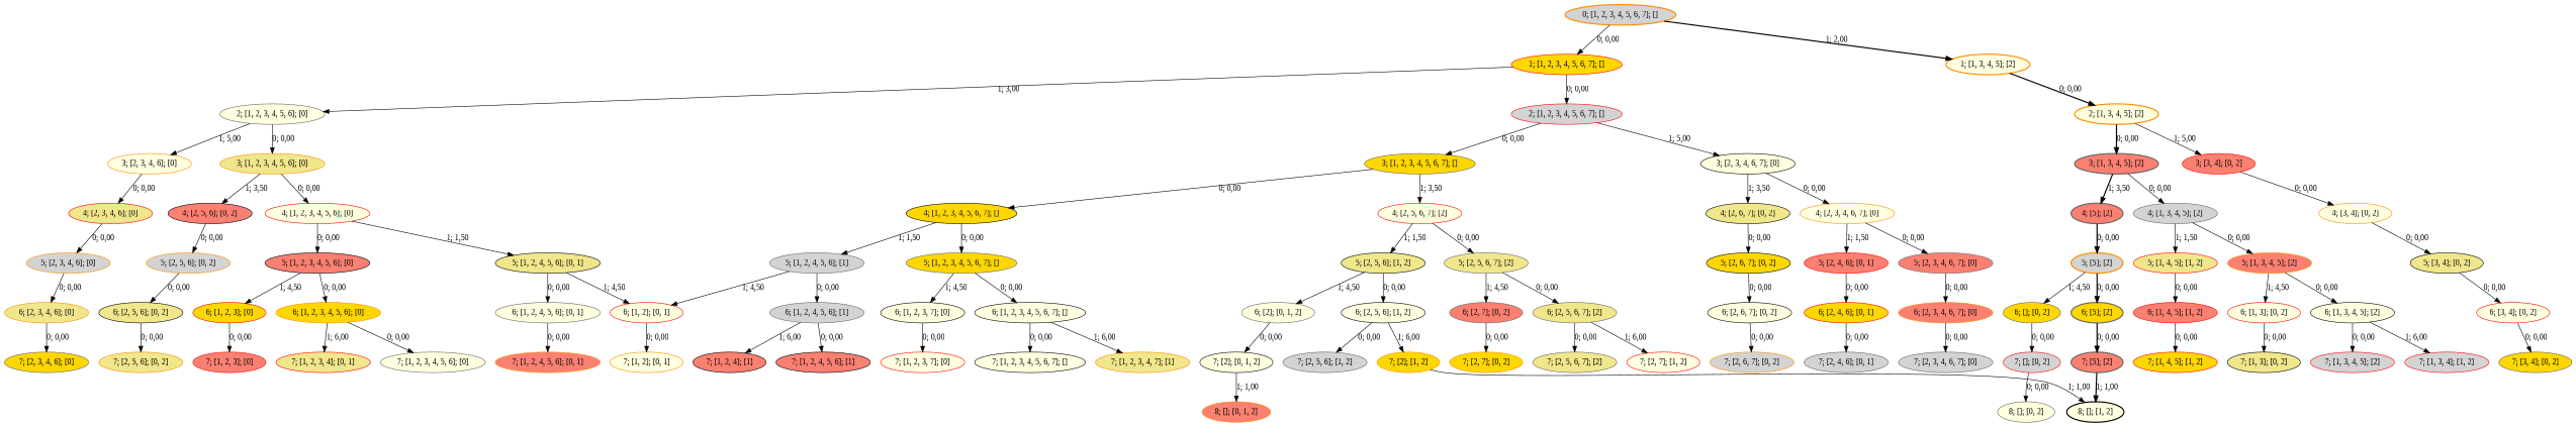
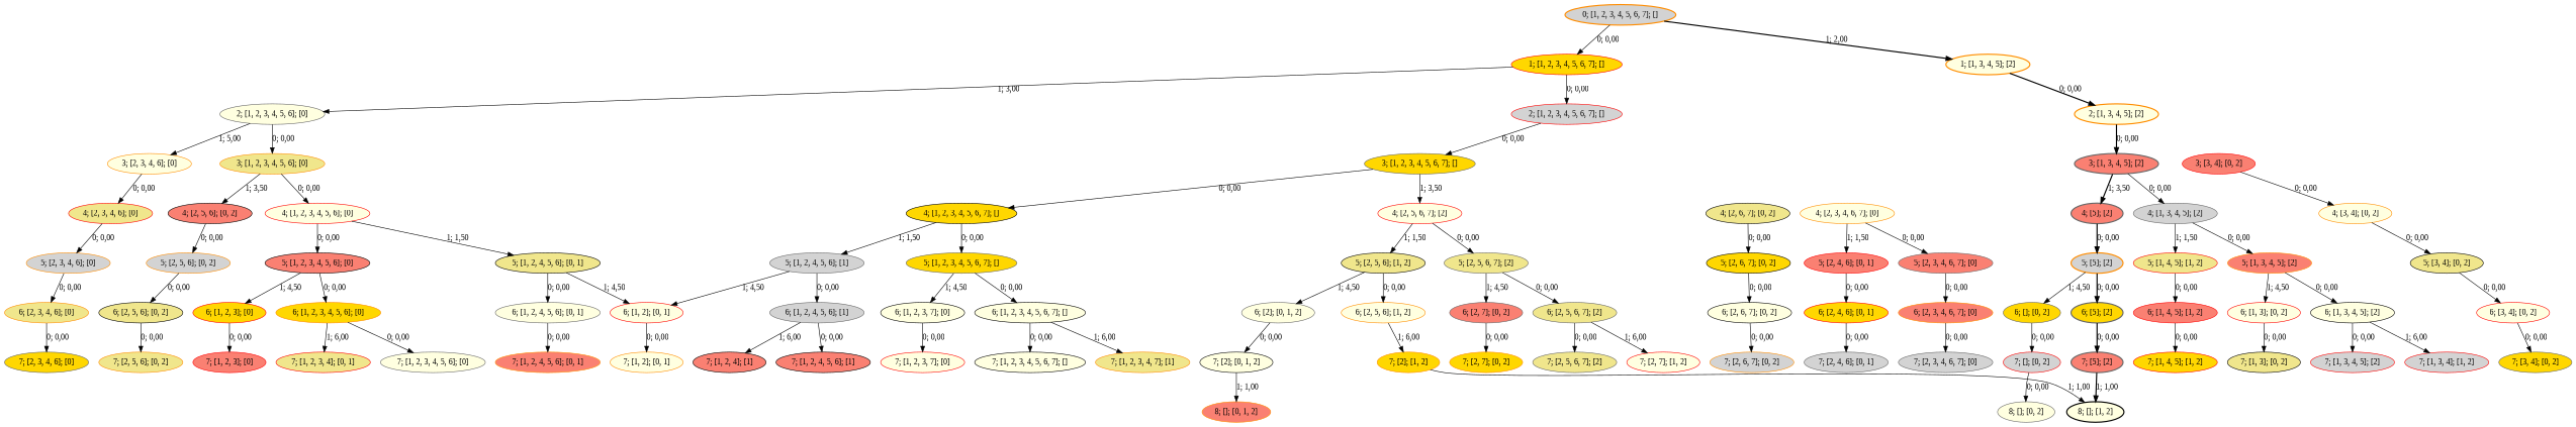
  strict digraph {
    fontname="Liberation Serif"
    node [color=gray40 fillcolor=lightyellow fontname="Liberation Serif" style="solid,filled"]
    edge [fontname="Liberation Serif" style=solid]
    n1 [color=black label="6; [1, 2, 3, 4, 5, 6, 7]; []"]
    n2 [color=black label="7; [1, 2, 3, 4, 5, 6, 7]; []"]
    n3 [color=darkorange fillcolor=khaki label="7; [1, 2, 3, 4, 7]; [1]"]
    n4 [fillcolor=gold label="5; [1, 2, 3, 4, 5, 6, 7]; []"]
    n5 [color=black label="6; [1, 2, 3, 7]; [0]"]
    n6 [color=red label="7; [1, 2, 3, 7]; [0]"]
    n7 [color=black fillcolor=gold label="4; [1, 2, 3, 4, 5, 6, 7]; []"]
    n8 [fillcolor=lightgrey label="5; [1, 2, 4, 5, 6]; [1]"]
    n9 [fillcolor=lightgrey label="6; [1, 2, 4, 5, 6]; [1]"]
    n10 [color=red label="6; [1, 2]; [0, 1]"]
    n11 [color=black fillcolor=salmon label="7; [1, 2, 4, 5, 6]; [1]"]
    n12 [color=black fillcolor=salmon label="7; [1, 2, 4]; [1]"]
    n13 [color=darkorange label="7; [1, 2]; [0, 1]"]
    n14 [fillcolor=gold label="3; [1, 2, 3, 4, 5, 6, 7]; []"]
    n15 [color=red label="4; [2, 5, 6, 7]; [2]"]
    n16 [fillcolor=khaki label="5; [2, 5, 6, 7]; [2]"]
    n17 [color=black fillcolor=khaki label="5; [2, 5, 6]; [1, 2]"]
    n18 [fillcolor=khaki label="6; [2, 5, 6, 7]; [2]"]
    n19 [fillcolor=khaki label="7; [2, 5, 6, 7]; [2]"]
    n20 [color=red label="7; [2, 7]; [1, 2]"]
    n21 [fillcolor=salmon label="6; [2, 7]; [0, 2]"]
    n22 [color=darkorange fillcolor=gold label="7; [2, 7]; [0, 2]"]
-   n23 [color=black label="6; [2, 5, 6]; [1, 2]"]
+   n23 [color=darkorange label="6; [2, 5, 6]; [1, 2]"]
    n24 [label="6; [2]; [0, 1, 2]"]
-   n25 [fillcolor=lightgrey label="7; [2, 5, 6]; [1, 2]"]
    n26 [color=darkorange fillcolor=gold label="7; [2]; [1, 2]"]
    n27 [color=black label="8; []; [1, 2]" style="bold,filled"]
    n28 [color=black label="7; [2]; [0, 1, 2]"]
    n29 [color=darkorange fillcolor=salmon label="8; []; [0, 1, 2]"]
    n30 [color=red fillcolor=lightgrey label="2; [1, 2, 3, 4, 5, 6, 7]; []"]
-   n31 [color=black label="3; [2, 3, 4, 6, 7]; [0]"]
    n32 [color=darkorange label="4; [2, 3, 4, 6, 7]; [0]"]
    n33 [color=black fillcolor=khaki label="4; [2, 6, 7]; [0, 2]"]
    n34 [color=darkorange fillcolor=salmon label="6; [2, 3, 4, 6, 7]; [0]"]
    n35 [fillcolor=lightgrey label="7; [2, 3, 4, 6, 7]; [0]"]
    n36 [fillcolor=salmon label="5; [2, 3, 4, 6, 7]; [0]"]
    n37 [color=red fillcolor=salmon label="5; [2, 4, 6]; [0, 1]"]
    n38 [color=red fillcolor=gold label="6; [2, 4, 6]; [0, 1]"]
    n39 [fillcolor=lightgrey label="7; [2, 4, 6]; [0, 1]"]
    n40 [color=black fillcolor=gold label="5; [2, 6, 7]; [0, 2]"]
    n41 [color=black label="6; [2, 6, 7]; [0, 2]"]
    n42 [color=darkorange fillcolor=lightgrey label="7; [2, 6, 7]; [0, 2]"]
    n43 [color=red fillcolor=gold label="1; [1, 2, 3, 4, 5, 6, 7]; []"]
    n44 [label="2; [1, 2, 3, 4, 5, 6]; [0]"]
    n45 [color=darkorange fillcolor=khaki label="3; [1, 2, 3, 4, 5, 6]; [0]"]
    n46 [color=darkorange label="3; [2, 3, 4, 6]; [0]"]
    n47 [color=darkorange fillcolor=gold label="6; [1, 2, 3, 4, 5, 6]; [0]"]
    n48 [label="7; [1, 2, 3, 4, 5, 6]; [0]"]
    n49 [color=red fillcolor=khaki label="7; [1, 2, 3, 4]; [0, 1]"]
    n50 [color=black fillcolor=salmon label="5; [1, 2, 3, 4, 5, 6]; [0]"]
    n51 [color=red fillcolor=gold label="6; [1, 2, 3]; [0]"]
    n52 [color=red fillcolor=salmon label="7; [1, 2, 3]; [0]"]
    n53 [color=red label="4; [1, 2, 3, 4, 5, 6]; [0]"]
    n54 [color=black fillcolor=khaki label="5; [1, 2, 4, 5, 6]; [0, 1]"]
    n55 [label="6; [1, 2, 4, 5, 6]; [0, 1]"]
    n56 [color=darkorange fillcolor=salmon label="7; [1, 2, 4, 5, 6]; [0, 1]"]
    n57 [color=black fillcolor=salmon label="4; [2, 5, 6]; [0, 2]"]
    n58 [color=darkorange fillcolor=lightgrey label="5; [2, 5, 6]; [0, 2]"]
    n59 [color=black fillcolor=khaki label="6; [2, 5, 6]; [0, 2]"]
    n60 [color=darkorange fillcolor=khaki label="7; [2, 5, 6]; [0, 2]"]
    n61 [color=red fillcolor=khaki label="4; [2, 3, 4, 6]; [0]"]
    n62 [color=darkorange fillcolor=khaki label="6; [2, 3, 4, 6]; [0]"]
    n63 [fillcolor=gold label="7; [2, 3, 4, 6]; [0]"]
    n64 [color=darkorange fillcolor=lightgrey label="5; [2, 3, 4, 6]; [0]"]
    n65 [color=darkorange fillcolor=lightgrey label="0; [1, 2, 3, 4, 5, 6, 7]; []" style="bold,filled"]
    n66 [color=darkorange label="1; [1, 3, 4, 5]; [2]" style="bold,filled"]
    n67 [color=darkorange label="2; [1, 3, 4, 5]; [2]" style="bold,filled"]
    n68 [color=black label="6; [1, 3, 4, 5]; [2]"]
    n69 [color=red fillcolor=lightgrey label="7; [1, 3, 4, 5]; [2]"]
    n70 [color=red fillcolor=lightgrey label="7; [1, 3, 4]; [1, 2]"]
    n71 [color=darkorange fillcolor=salmon label="5; [1, 3, 4, 5]; [2]"]
    n72 [color=red label="6; [1, 3]; [0, 2]"]
    n73 [color=black fillcolor=khaki label="7; [1, 3]; [0, 2]"]
    n74 [fillcolor=lightgrey label="4; [1, 3, 4, 5]; [2]"]
    n75 [color=red fillcolor=khaki label="5; [1, 4, 5]; [1, 2]"]
    n76 [color=red fillcolor=salmon label="6; [1, 4, 5]; [1, 2]"]
    n77 [color=red fillcolor=gold label="7; [1, 4, 5]; [1, 2]"]
    n78 [fillcolor=salmon label="3; [1, 3, 4, 5]; [2]" style="bold,filled"]
    n79 [fillcolor=salmon label="4; [5]; [2]" style="bold,filled"]
    n80 [color=darkorange fillcolor=lightgrey label="5; [5]; [2]" style="bold,filled"]
    n81 [fillcolor=salmon label="7; [5]; [2]" style="bold,filled"]
    n82 [fillcolor=gold label="6; [5]; [2]" style="bold,filled"]
    n83 [fillcolor=gold label="6; []; [0, 2]"]
    n84 [color=red fillcolor=lightgrey label="7; []; [0, 2]"]
    n85 [label="8; []; [0, 2]"]
    n86 [color=red fillcolor=salmon label="3; [3, 4]; [0, 2]"]
    n87 [color=darkorange label="4; [3, 4]; [0, 2]"]
    n88 [color=red label="6; [3, 4]; [0, 2]"]
    n89 [fillcolor=gold label="7; [3, 4]; [0, 2]"]
    n90 [color=black fillcolor=khaki label="5; [3, 4]; [0, 2]"]
    n1 -> n2 [label="0; 0,00"]
    n1 -> n3 [label="1; 6,00"]
    n4 -> n1 [label="0; 0,00"]
    n4 -> n5 [label="1; 4,50"]
    n5 -> n6 [label="0; 0,00"]
    n7 -> n4 [label="0; 0,00"]
    n7 -> n8 [label="1; 1,50"]
    n8 -> n9 [label="0; 0,00"]
    n8 -> n10 [label="1; 4,50"]
    n9 -> n11 [label="0; 0,00"]
    n9 -> n12 [label="1; 6,00"]
    n10 -> n13 [label="0; 0,00"]
    n14 -> n7 [label="0; 0,00"]
    n14 -> n15 [label="1; 3,50"]
    n15 -> n16 [label="0; 0,00"]
    n15 -> n17 [label="1; 1,50"]
    n16 -> n18 [label="0; 0,00"]
    n16 -> n21 [label="1; 4,50"]
    n17 -> n23 [label="0; 0,00"]
    n17 -> n24 [label="1; 4,50"]
    n18 -> n19 [label="0; 0,00"]
    n18 -> n20 [label="1; 6,00"]
    n21 -> n22 [label="0; 0,00"]
-   n23 -> n25 [label="0; 0,00"]
    n23 -> n26 [label="1; 6,00"]
    n24 -> n28 [label="0; 0,00"]
    n26 -> n27 [label="1; 1,00"]
    n28 -> n29 [label="1; 1,00"]
    n30 -> n14 [label="0; 0,00"]
-   n30 -> n31 [label="1; 5,00"]
-   n31 -> n32 [label="0; 0,00"]
-   n31 -> n33 [label="1; 3,50"]
    n32 -> n36 [label="0; 0,00"]
    n32 -> n37 [label="1; 1,50"]
    n33 -> n40 [label="0; 0,00"]
    n34 -> n35 [label="0; 0,00"]
    n36 -> n34 [label="0; 0,00"]
    n37 -> n38 [label="0; 0,00"]
    n38 -> n39 [label="0; 0,00"]
    n40 -> n41 [label="0; 0,00"]
    n41 -> n42 [label="0; 0,00"]
    n43 -> n30 [label="0; 0,00"]
    n43 -> n44 [label="1; 3,00"]
    n44 -> n45 [label="0; 0,00"]
    n44 -> n46 [label="1; 5,00"]
    n45 -> n53 [label="0; 0,00"]
    n45 -> n57 [label="1; 3,50"]
    n46 -> n61 [label="0; 0,00"]
    n47 -> n48 [label="0; 0,00"]
    n47 -> n49 [label="1; 6,00"]
    n50 -> n47 [label="0; 0,00"]
    n50 -> n51 [label="1; 4,50"]
    n51 -> n52 [label="0; 0,00"]
    n53 -> n50 [label="0; 0,00"]
    n53 -> n54 [label="1; 1,50"]
    n54 -> n10 [label="1; 4,50"]
    n54 -> n55 [label="0; 0,00"]
    n55 -> n56 [label="0; 0,00"]
    n57 -> n58 [label="0; 0,00"]
    n58 -> n59 [label="0; 0,00"]
    n59 -> n60 [label="0; 0,00"]
    n61 -> n64 [label="0; 0,00"]
    n62 -> n63 [label="0; 0,00"]
    n64 -> n62 [label="0; 0,00"]
    n65 -> n43 [label="0; 0,00"]
    n65 -> n66 [label="1; 2,00" style=bold]
    n66 -> n67 [label="0; 0,00" style=bold]
    n67 -> n78 [label="0; 0,00" style=bold]
-   n67 -> n86 [label="1; 5,00"]
    n68 -> n69 [label="0; 0,00"]
    n68 -> n70 [label="1; 6,00"]
    n71 -> n68 [label="0; 0,00"]
    n71 -> n72 [label="1; 4,50"]
    n72 -> n73 [label="0; 0,00"]
    n74 -> n71 [label="0; 0,00"]
    n74 -> n75 [label="1; 1,50"]
    n75 -> n76 [label="0; 0,00"]
    n76 -> n77 [label="0; 0,00"]
    n78 -> n74 [label="0; 0,00"]
    n78 -> n79 [label="1; 3,50" style=bold]
    n79 -> n80 [label="0; 0,00" style=bold]
    n80 -> n82 [label="0; 0,00" style=bold]
    n80 -> n83 [label="1; 4,50"]
    n81 -> n27 [label="1; 1,00" style=bold]
    n82 -> n81 [label="0; 0,00" style=bold]
    n83 -> n84 [label="0; 0,00"]
    n84 -> n85 [label="0; 0,00"]
    n86 -> n87 [label="0; 0,00"]
    n87 -> n90 [label="0; 0,00"]
    n88 -> n89 [label="0; 0,00"]
    n90 -> n88 [label="0; 0,00"]
  }
